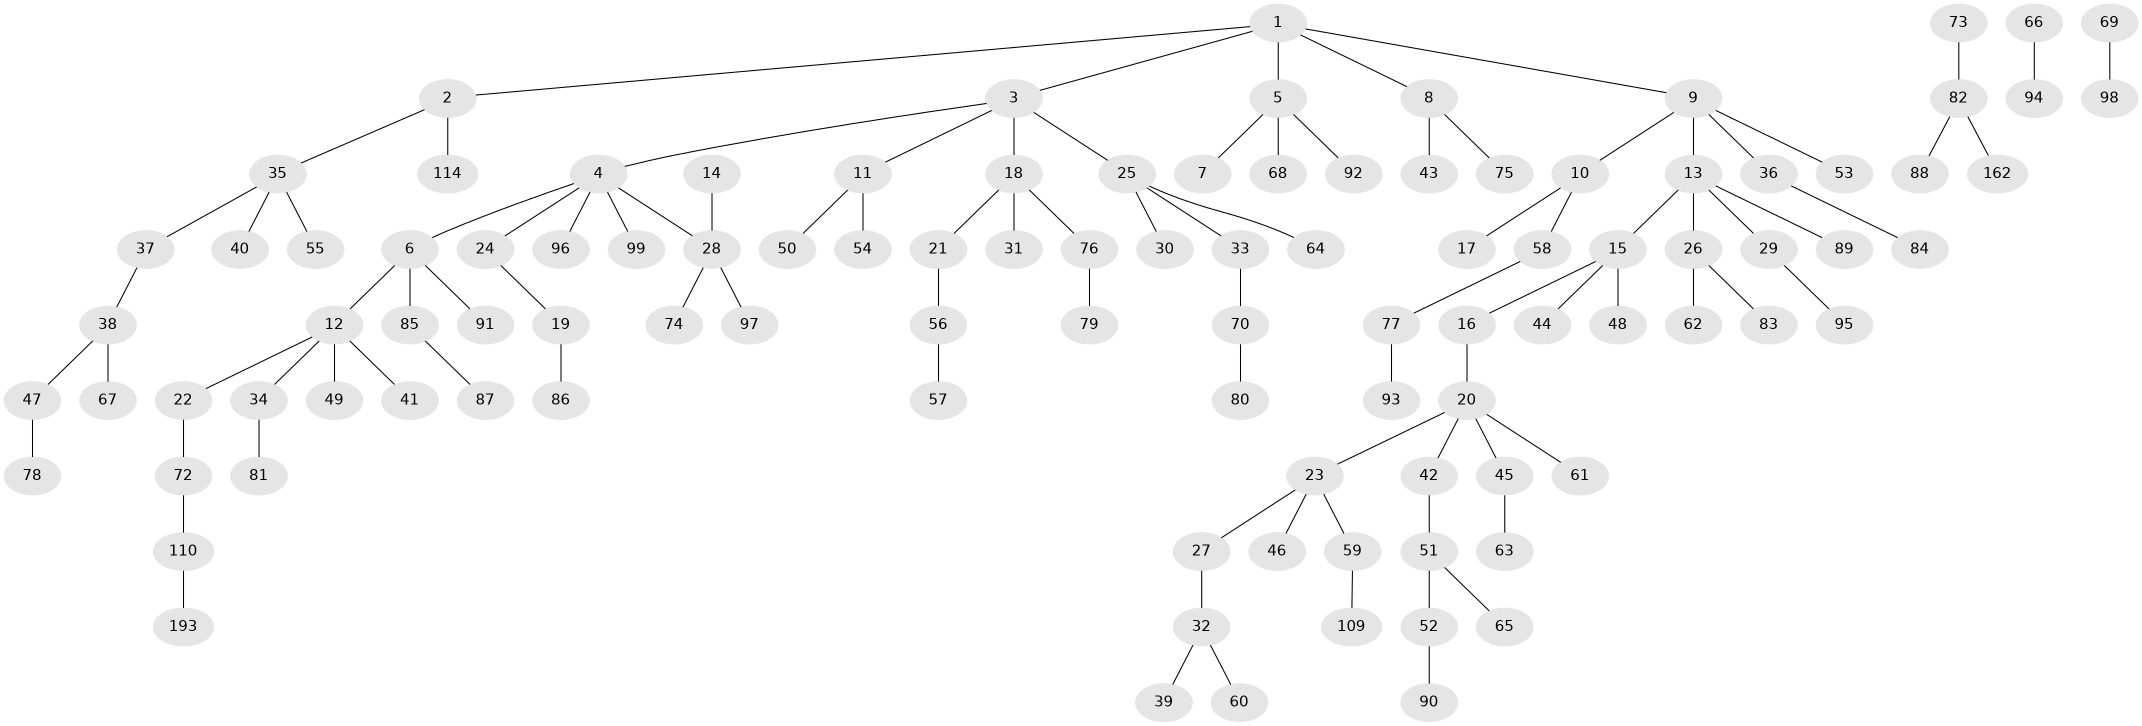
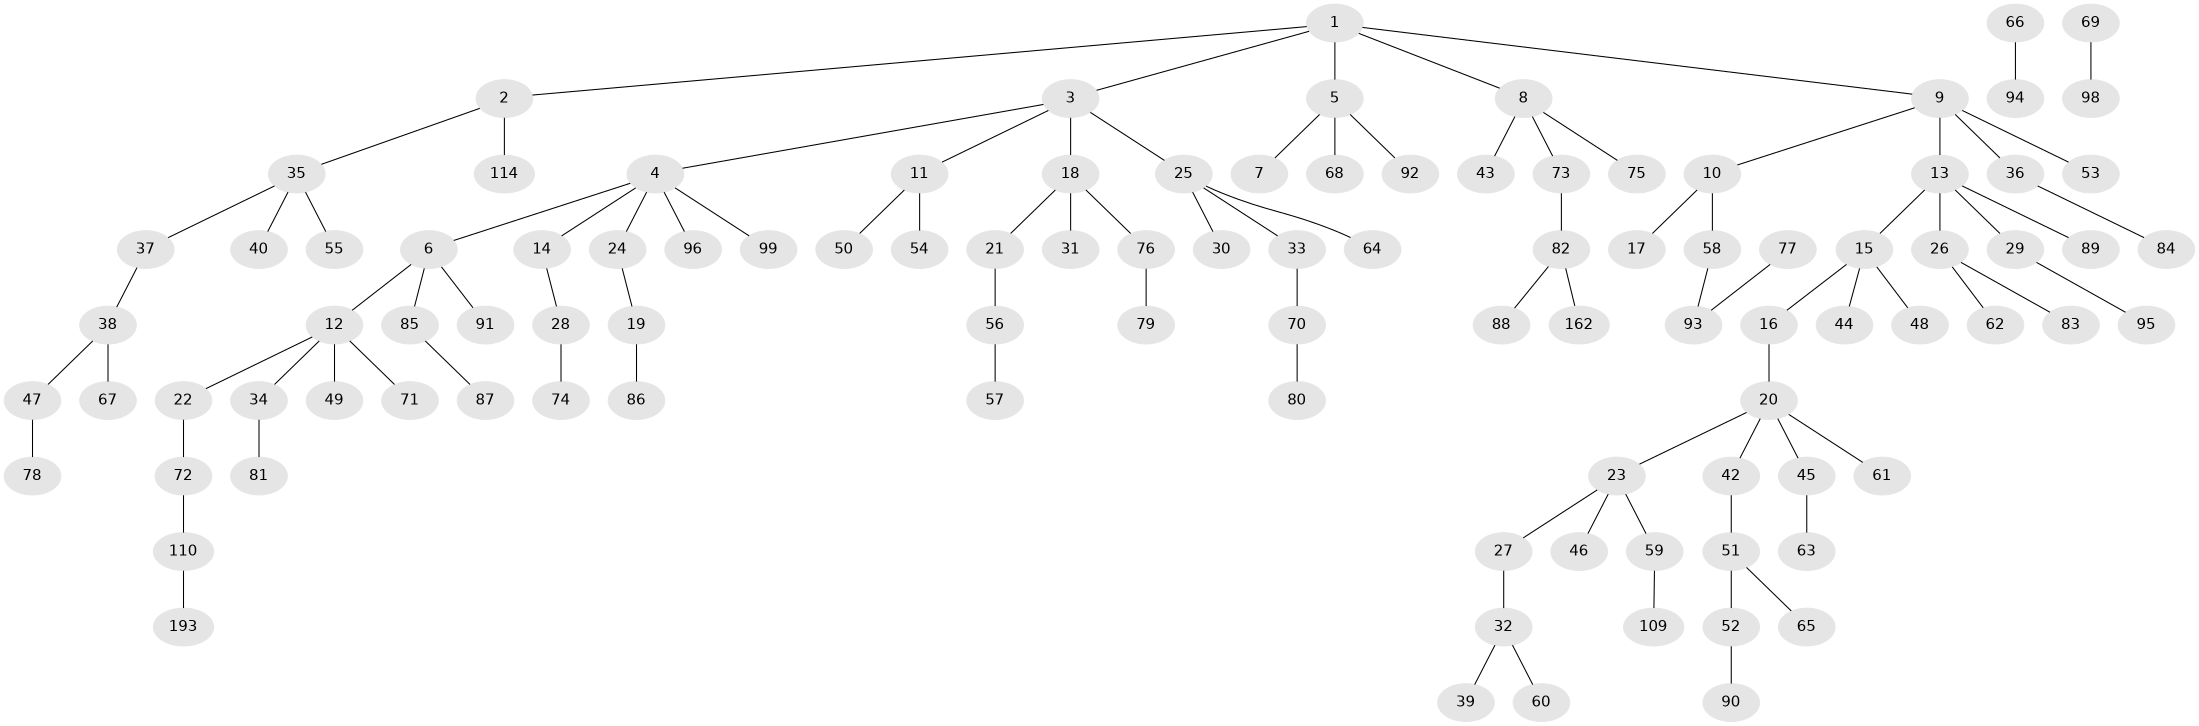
  graph {
    fontname="DejaVu Sans"
    node [color=gray90 fontname="DejaVu Sans" style=filled]
    edge [fontname="DejaVu Sans"]
    1
    2
    3
    5
    8
    9
    35
    n8 [label=114]
    4
    11
    18
    25
    7
    68
    92
    43
    73
    75
    10
    13
    36
    53
    37
    40
    55
    6
    14
    24
    96
    99
    50
    54
    21
    31
    76
    30
    33
    64
    12
    85
    91
    28
    19
    86
    22
    34
    49
-   71 [label=41]
+   71
    87
    82
    17
    58
    15
    26
    29
    89
    84
    77
    72
    81
    16
    44
    48
    62
    83
    95
    74
-   97
    20
    23
    42
    45
    61
    56
    79
    27
    46
    59
    51
    63
    57
    n82 [label=110]
    32
    n84 [label=109]
    70
    39
    60
    80
    38
    47
    67
    78
    66
    94
    69
    98
    52
    65
    90
    93
    n101 [label=193]
    88
    n103 [label=162]
    1 -- 2
    1 -- 3
    1 -- 5
    1 -- 8
    1 -- 9
    2 -- 35
    2 -- n8
    3 -- 4
    3 -- 11
    3 -- 18
    3 -- 25
    5 -- 7
    5 -- 68
    5 -- 92
    8 -- 43
+   8 -- 73
    8 -- 75
    9 -- 10
    9 -- 13
    9 -- 36
    9 -- 53
    35 -- 37
    35 -- 40
    35 -- 55
    4 -- 6
-   4 -- 28
+   4 -- 14
    4 -- 24
    4 -- 96
    4 -- 99
    11 -- 50
    11 -- 54
    18 -- 21
    18 -- 31
    18 -- 76
    25 -- 30
    25 -- 33
    25 -- 64
    73 -- 82
    10 -- 17
    10 -- 58
    13 -- 15
    13 -- 26
    13 -- 29
    13 -- 89
    36 -- 84
    37 -- 38
    6 -- 12
    6 -- 85
    6 -- 91
    14 -- 28
    24 -- 19
    21 -- 56
    76 -- 79
    33 -- 70
    12 -- 22
    12 -- 34
    12 -- 49
    12 -- 71
    85 -- 87
    28 -- 74
-   28 -- 97
    19 -- 86
    22 -- 72
    34 -- 81
    82 -- 88
    82 -- n103
-   58 -- 77
+   58 -- 93
    15 -- 16
    15 -- 44
    15 -- 48
    26 -- 62
    26 -- 83
    29 -- 95
    77 -- 93
    72 -- n82
    16 -- 20
    20 -- 23
    20 -- 42
    20 -- 45
    20 -- 61
    23 -- 27
    23 -- 46
    23 -- 59
    42 -- 51
    45 -- 63
    56 -- 57
    27 -- 32
    59 -- n84
    51 -- 52
    51 -- 65
    n82 -- n101
    32 -- 39
    32 -- 60
    70 -- 80
    38 -- 47
    38 -- 67
    47 -- 78
    66 -- 94
    69 -- 98
    52 -- 90
  }
